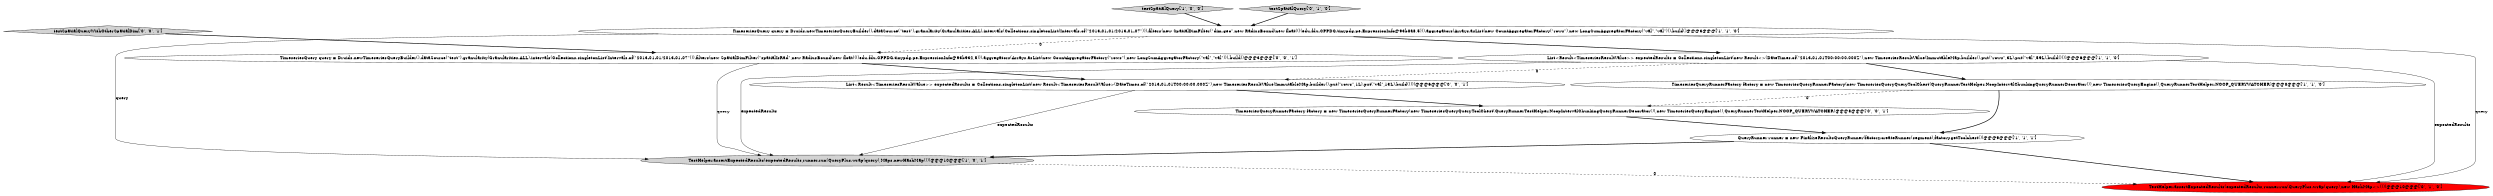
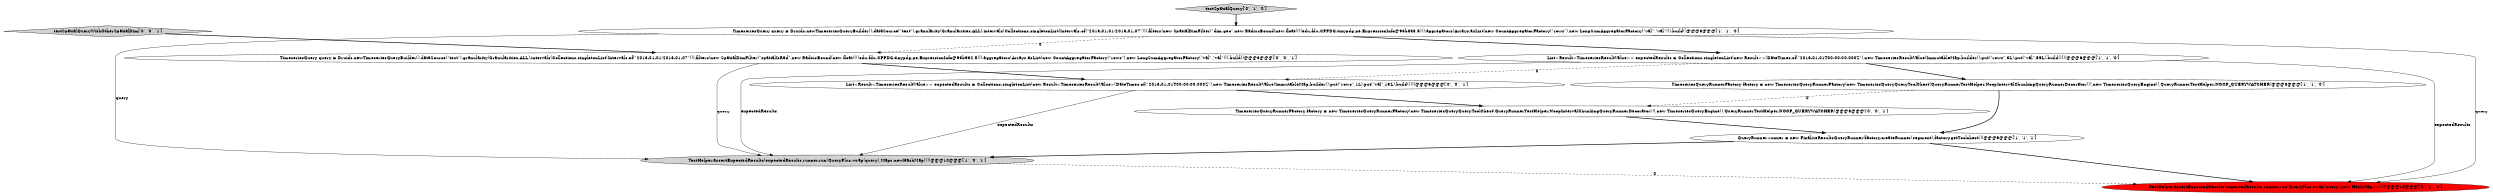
  digraph {
    node [fillcolor=white shape=ellipse style=filled]
    edge [style=bold]
    n1 [fillcolor=red label="TestHelper.assertExpectedResults(expectedResults,runner.run(QueryPlus.wrap(query),new HashMap<>()))@@@10@@@['0', '1', '0']"]
    n2 [label="List<Result<TimeseriesResultValue>> expectedResults = Collections.singletonList(new Result<TimeseriesResultValue>(DateTimes.of(\"2013-01-01T00:00:00.000Z\"),new TimeseriesResultValue(ImmutableMap.builder().put(\"rows\",1L).put(\"val\",13L).build())))@@@6@@@['0', '0', '1']"]
    n3 [label="TimeseriesQueryRunnerFactory factory = new TimeseriesQueryRunnerFactory(new TimeseriesQueryQueryToolChest(QueryRunnerTestHelper.NoopIntervalChunkingQueryRunnerDecorator()),new TimeseriesQueryEngine(),QueryRunnerTestHelper.NOOP_QUERYWATCHER)@@@8@@@['0', '0', '1']"]
    n4 [fillcolor=lightgray label="TestHelper.assertExpectedResults(expectedResults,runner.run(QueryPlus.wrap(query),Maps.newHashMap()))@@@10@@@['1', '0', '1']"]
    n5 [label="TimeseriesQueryRunnerFactory factory = new TimeseriesQueryRunnerFactory(new TimeseriesQueryQueryToolChest(QueryRunnerTestHelper.NoopIntervalChunkingQueryRunnerDecorator()),new TimeseriesQueryEngine(),QueryRunnerTestHelper.NOOP_QUERYWATCHER)@@@8@@@['1', '1', '0']"]
    n6 [label="QueryRunner runner = new FinalizeResultsQueryRunner(factory.createRunner(segment),factory.getToolchest())@@@9@@@['1', '1', '1']"]
-   n7 [fillcolor=lightgray label="testSpatialQuery['1', '0', '0']" shape=diamond]
    n8 [label="TimeseriesQuery query = Druids.newTimeseriesQueryBuilder().dataSource(\"test\").granularity(Granularities.ALL).intervals(Collections.singletonList(Intervals.of(\"2013-01-01/2013-01-07\"))).filters(new SpatialDimFilter(\"dim.geo\",new RadiusBound(new float((((edu.fdu.CPPDG.tinypdg.pe.ExpressionInfo@93b8a8,5))).aggregators(Arrays.asList(new CountAggregatorFactory(\"rows\"),new LongSumAggregatorFactory(\"val\",\"val\"))).build()@@@3@@@['1', '1', '0']"]
    n9 [fillcolor=lightgray label="testSpatialQueryWithOtherSpatialDim['0', '0', '1']" shape=diamond]
    n10 [label="TimeseriesQuery query = Druids.newTimeseriesQueryBuilder().dataSource(\"test\").granularity(Granularities.ALL).intervals(Collections.singletonList(Intervals.of(\"2013-01-01/2013-01-07\"))).filters(new SpatialDimFilter(\"spatialIsRad\",new RadiusBound(new float((((edu.fdu.CPPDG.tinypdg.pe.ExpressionInfo@93b932,5))).aggregators(Arrays.asList(new CountAggregatorFactory(\"rows\"),new LongSumAggregatorFactory(\"val\",\"val\"))).build()@@@3@@@['0', '0', '1']"]
    n11 [fillcolor=lightgray label="testSpatialQuery['0', '1', '0']" shape=diamond]
    n12 [label="List<Result<TimeseriesResultValue>> expectedResults = Collections.singletonList(new Result<>(DateTimes.of(\"2013-01-01T00:00:00.000Z\"),new TimeseriesResultValue(ImmutableMap.builder().put(\"rows\",3L).put(\"val\",59L).build())))@@@6@@@['1', '1', '0']"]
    n2 -> n3
    n2 -> n4 [label=expectedResults style=solid]
    n3 -> n6
    n4 -> n1 [label=0 style=dashed]
    n5 -> n3 [label=0 style=dashed]
    n5 -> n6
    n6 -> n1
    n6 -> n4
-   n7 -> n8
    n8 -> n1 [label=query style=solid]
    n8 -> n4 [label=query style=solid]
    n8 -> n10 [label=0 style=dashed]
    n8 -> n12
    n9 -> n10
    n10 -> n2
    n10 -> n4 [label=query style=solid]
    n11 -> n8
    n12 -> n1 [label=expectedResults style=solid]
    n12 -> n2 [label=0 style=dashed]
    n12 -> n4 [label=expectedResults style=solid]
    n12 -> n5
  }
